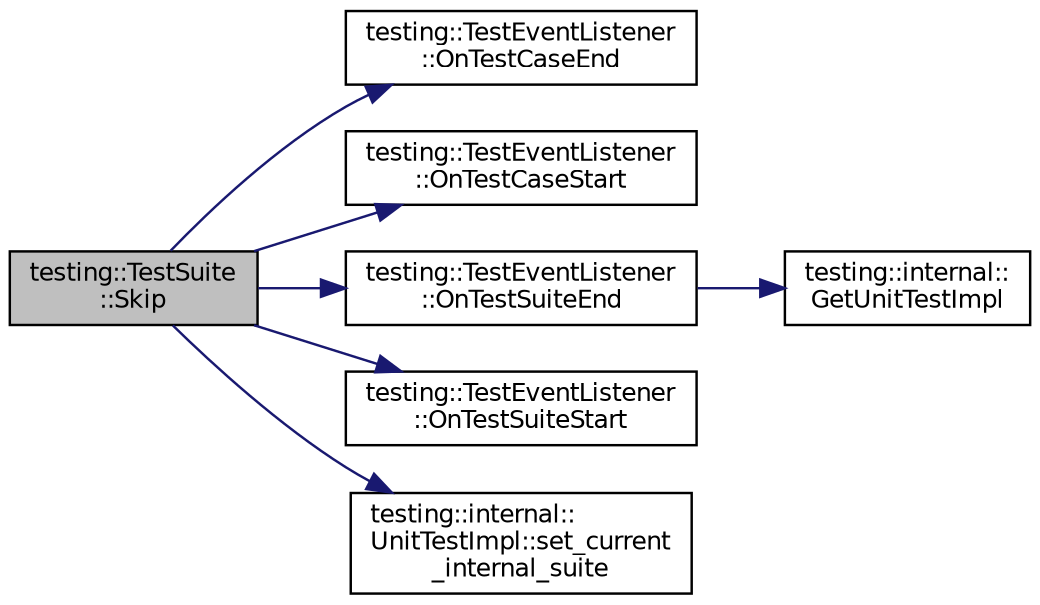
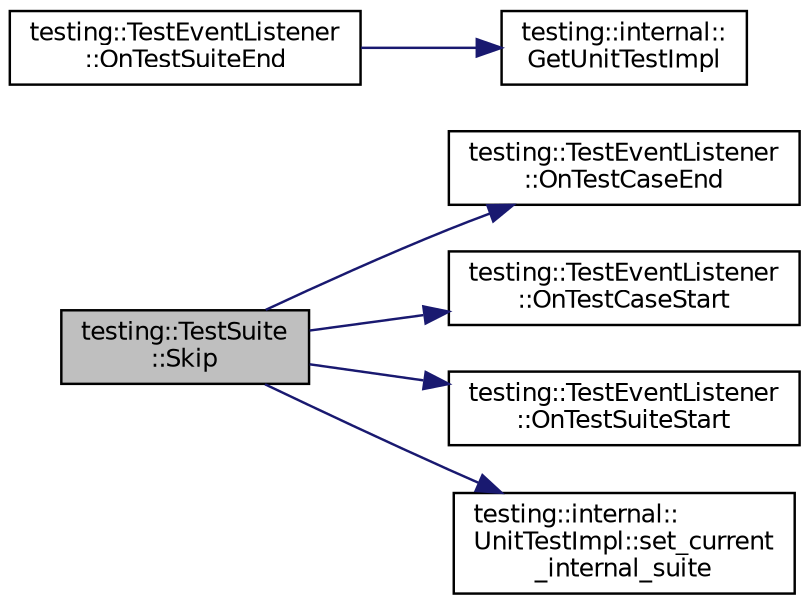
  digraph {
    rankdir=LR
    node [color=black fontname=Helvetica fontsize=10 shape=record]
    edge [color=midnightblue fontname=Helvetica fontsize=10 labelfontname=Helvetica labelfontsize=10 style=solid]
    n1 [fillcolor=grey75 fontcolor=black height=0.2 label="testing::TestSuite\l::Skip" style=filled width=0.4]
    n2 [height=0.2 label="testing::TestEventListener\l::OnTestCaseEnd" width=0.4]
    n3 [height=0.2 label="testing::TestEventListener\l::OnTestCaseStart" width=0.4]
    n4 [height=0.2 label="testing::TestEventListener\l::OnTestSuiteEnd" width=0.4]
    n5 [height=0.2 label="testing::TestEventListener\l::OnTestSuiteStart" width=0.4]
    n6 [height=0.2 label="testing::internal::\lUnitTestImpl::set_current\l_internal_suite" width=0.4]
    n7 [height=0.2 label="testing::internal::\lGetUnitTestImpl" width=0.4]
    n1 -> n2
    n1 -> n3
-   n1 -> n4
    n1 -> n5
    n1 -> n6
    n4 -> n7
  }
